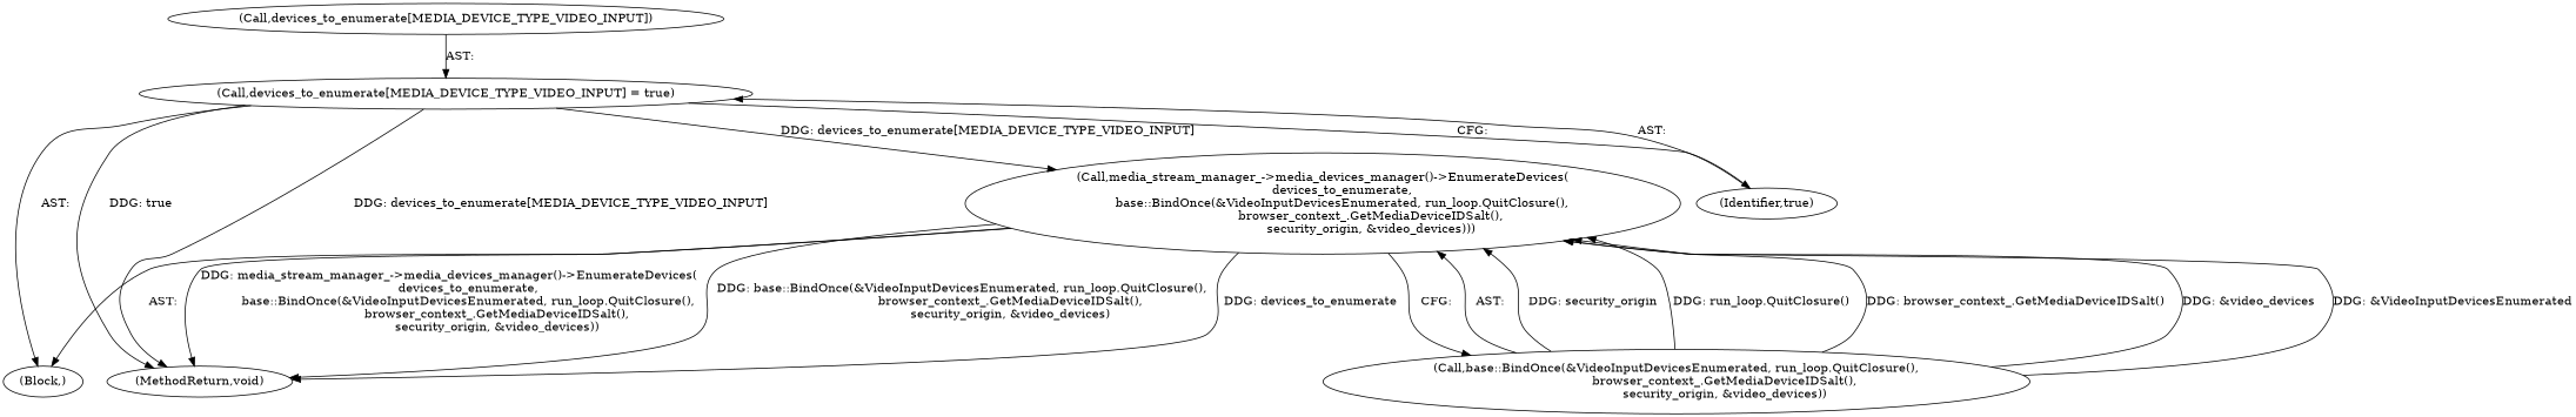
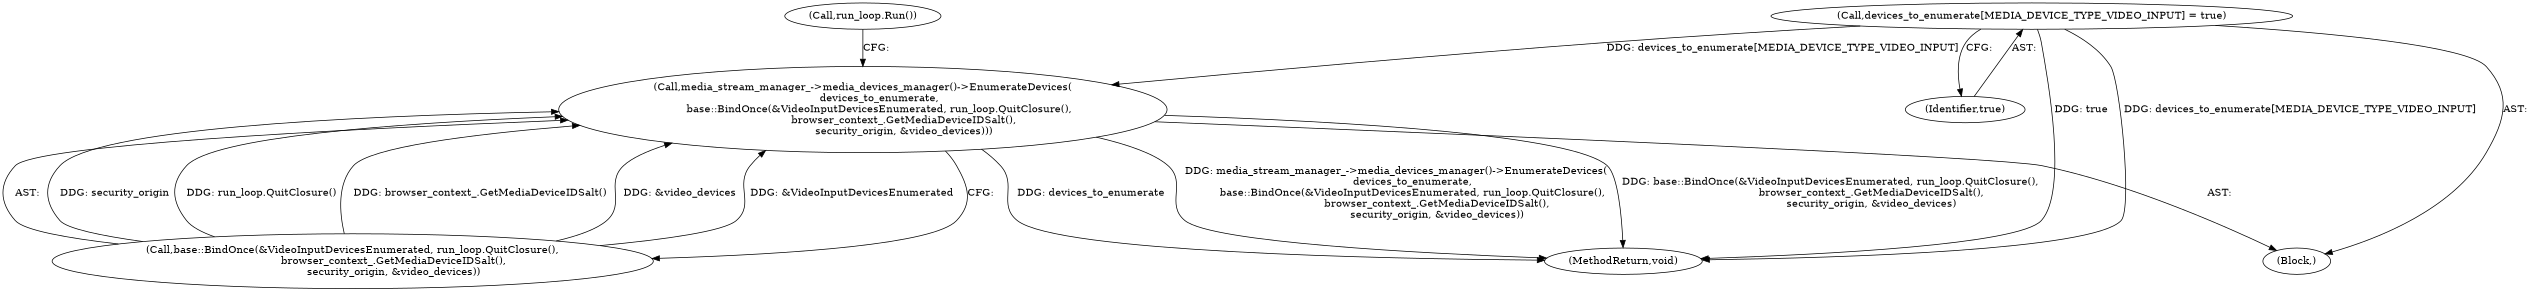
  digraph {
    n1 [label="(Call,devices_to_enumerate[MEDIA_DEVICE_TYPE_VIDEO_INPUT] = true)"]
    n2 [label="(Call,media_stream_manager_->media_devices_manager()->EnumerateDevices(\n          devices_to_enumerate,\n          base::BindOnce(&VideoInputDevicesEnumerated, run_loop.QuitClosure(),\n                         browser_context_.GetMediaDeviceIDSalt(),\n                         security_origin, &video_devices)))"]
    n3 [label="(Identifier,true)"]
    n4 [label="(Block,)"]
    n5 [label="(MethodReturn,void)"]
    n6 [label="(Call,base::BindOnce(&VideoInputDevicesEnumerated, run_loop.QuitClosure(),\n                         browser_context_.GetMediaDeviceIDSalt(),\n                         security_origin, &video_devices))"]
-   n7 [label="(Call,devices_to_enumerate[MEDIA_DEVICE_TYPE_VIDEO_INPUT])"]
+   n8 [label="(Call,run_loop.Run())"]
    n1 -> n2 [label="DDG: devices_to_enumerate[MEDIA_DEVICE_TYPE_VIDEO_INPUT]"]
    n1 -> n3 [label="CFG: "]
    n1 -> n4 [label="AST: "]
    n1 -> n5 [label="DDG: true"]
    n1 -> n5 [label="DDG: devices_to_enumerate[MEDIA_DEVICE_TYPE_VIDEO_INPUT]"]
    n2 -> n4 [label="AST: "]
    n2 -> n5 [label="DDG: media_stream_manager_->media_devices_manager()->EnumerateDevices(\n          devices_to_enumerate,\n          base::BindOnce(&VideoInputDevicesEnumerated, run_loop.QuitClosure(),\n                         browser_context_.GetMediaDeviceIDSalt(),\n                         security_origin, &video_devices))"]
    n2 -> n5 [label="DDG: base::BindOnce(&VideoInputDevicesEnumerated, run_loop.QuitClosure(),\n                         browser_context_.GetMediaDeviceIDSalt(),\n                         security_origin, &video_devices)"]
    n2 -> n5 [label="DDG: devices_to_enumerate"]
    n2 -> n6 [label="CFG: "]
    n3 -> n1 [label="AST: "]
    n6 -> n2 [label="AST: "]
    n6 -> n2 [label="DDG: security_origin"]
    n6 -> n2 [label="DDG: run_loop.QuitClosure()"]
    n6 -> n2 [label="DDG: browser_context_.GetMediaDeviceIDSalt()"]
    n6 -> n2 [label="DDG: &video_devices"]
    n6 -> n2 [label="DDG: &VideoInputDevicesEnumerated"]
-   n7 -> n1 [label="AST: "]
+   n8 -> n2 [label="CFG: "]
  }
